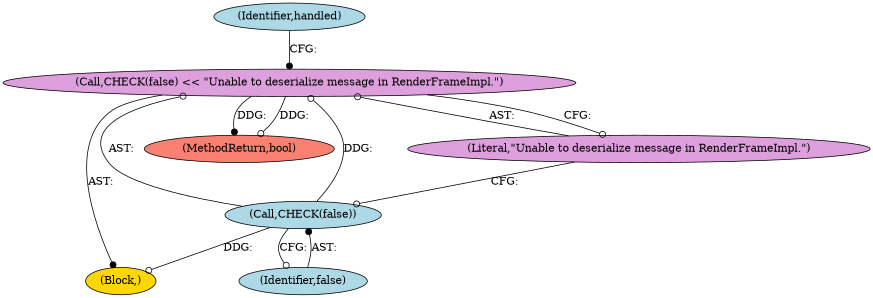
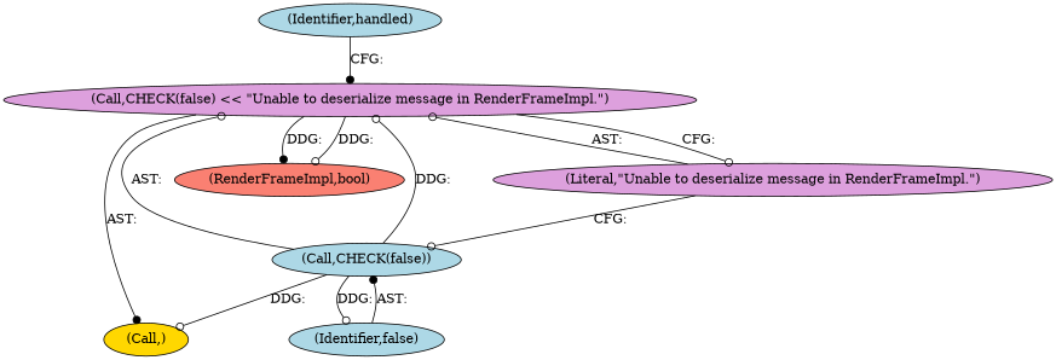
  digraph {
    node [fillcolor=lightblue style=filled]
    edge [arrowhead=odot]
    n1 [fillcolor=plum label="(Call,CHECK(false) << \"Unable to deserialize message in RenderFrameImpl.\")"]
    n2 [fillcolor=plum label="(Literal,\"Unable to deserialize message in RenderFrameImpl.\")"]
-   n3 [fillcolor=gold label="(Block,)"]
-   n4 [fillcolor=salmon label="(MethodReturn,bool)"]
+   n3 [fillcolor=gold label="(Call,)"]
+   n4 [fillcolor=salmon label="(RenderFrameImpl,bool)"]
    n5 [label="(Call,CHECK(false))"]
    n6 [label="(Identifier,false)"]
    n7 [label="(Identifier,handled)"]
    n1 -> n2 [label="CFG: "]
    n1 -> n3 [arrowhead=dot label="AST: "]
    n1 -> n4 [label="DDG: "]
    n1 -> n4 [arrowhead=dot label="DDG: "]
    n2 -> n1 [label="AST: "]
    n2 -> n5 [label="CFG: "]
    n5 -> n1 [label="AST: "]
    n5 -> n1 [label="DDG: "]
    n5 -> n3 [label="DDG: "]
-   n5 -> n6 [label="CFG: "]
+   n5 -> n6 [label="DDG: "]
    n6 -> n5 [arrowhead=dot label="AST: "]
    n7 -> n1 [arrowhead=dot label="CFG: "]
  }
